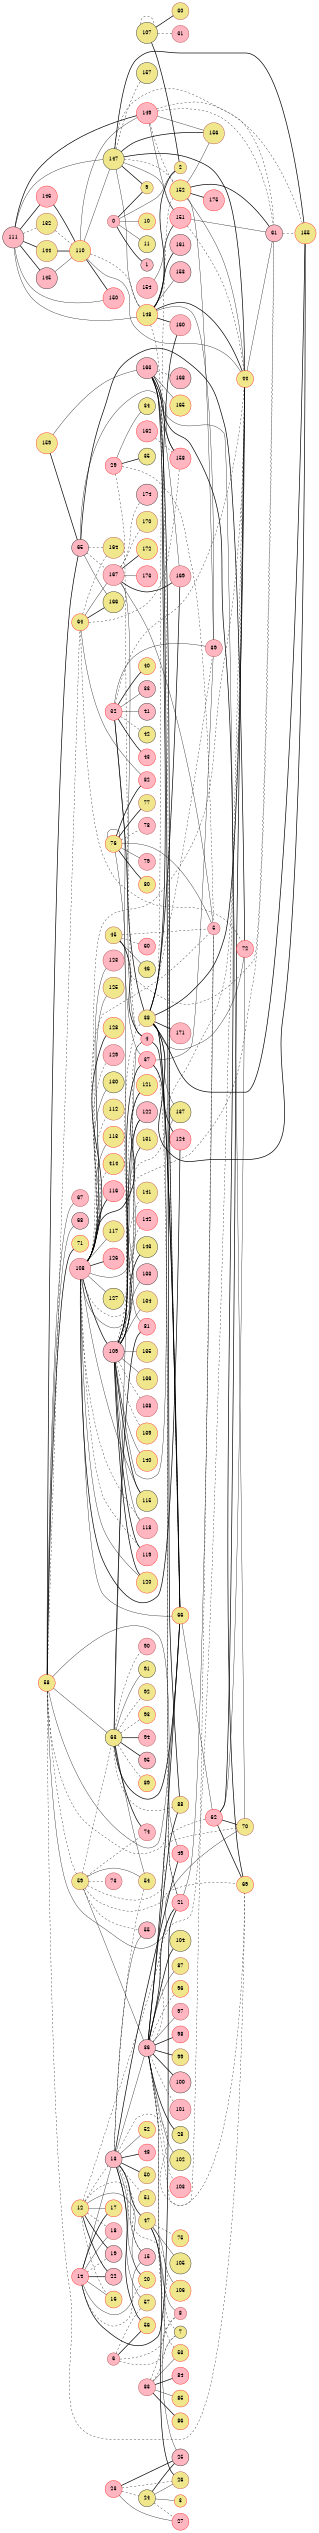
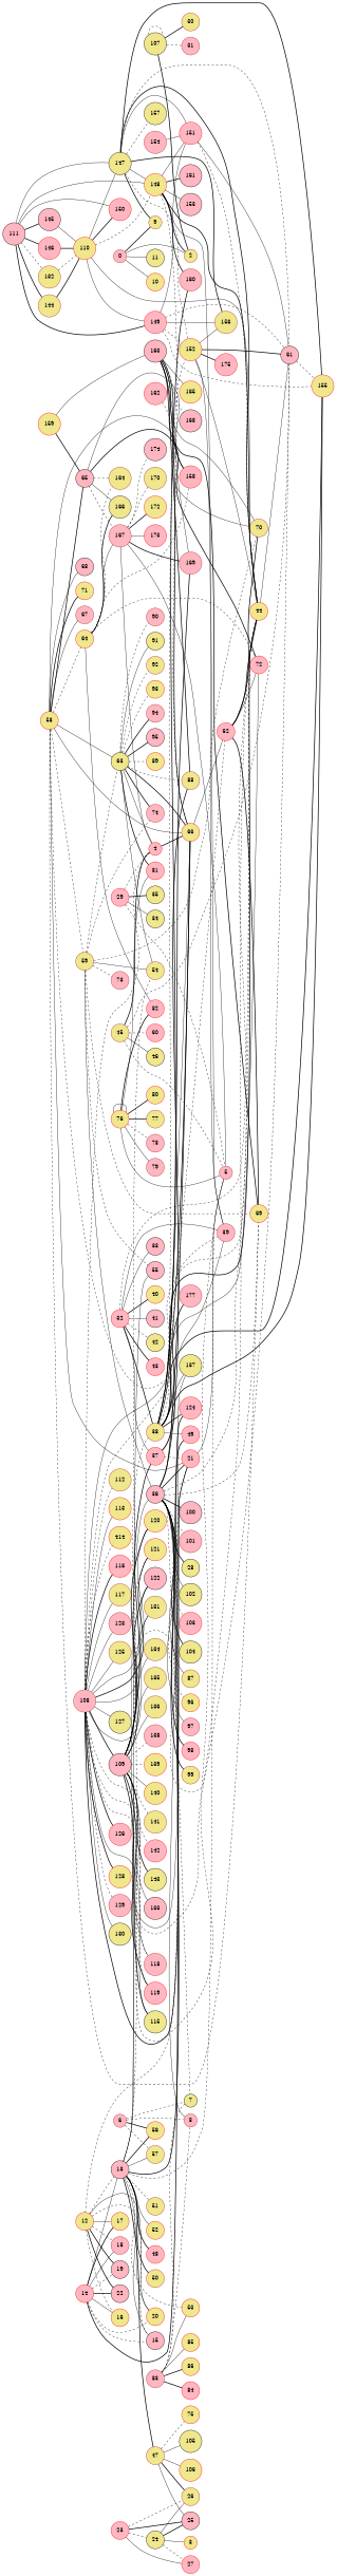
  graph {
    rankdir=LR
    node [color=red fillcolor=khaki shape=circle style=filled]
    edge [style=solid]
    0 [color=brown fillcolor=lightpink width=0.1]
-   1 [color=black fillcolor=lightpink width=0.1]
    2 [color=brown width=0.1]
    9 [color=brown width=0.1]
    10 [width=0.1]
    11 [color=black width=0.1]
    3 [width=0.1]
    4 [fillcolor=lightpink width=0.1]
    66 [width=0.1]
    62 [fillcolor=lightpink width=0.1]
    5 [color=brown fillcolor=lightpink width=0.1]
    6 [color=brown fillcolor=lightpink width=0.1]
    7 [color=black width=0.1]
    8 [color=brown fillcolor=lightpink width=0.1]
    56 [width=0.1]
    57 [color=brown width=0.1]
    12 [width=0.1]
    13 [color=black fillcolor=lightpink width=0.1]
    15 [color=black fillcolor=lightpink width=0.1]
    16 [width=0.1]
    17 [width=0.1]
    18 [color=brown fillcolor=lightpink width=0.1]
    19 [color=black fillcolor=lightpink width=0.1]
    20 [width=0.1]
    21 [fillcolor=lightpink width=0.1]
    22 [color=black fillcolor=lightpink width=0.1]
    36 [color=black fillcolor=lightpink width=0.1]
    47 [color=brown width=0.1]
    48 [fillcolor=lightpink width=0.1]
    49 [fillcolor=lightpink width=0.1]
    50 [color=brown width=0.1]
    51 [color=brown width=0.1]
    52 [width=0.1]
    53 [width=0.1]
    54 [color=brown width=0.1]
    55 [color=black fillcolor=lightpink width=0.1]
    28 [color=black width=0.1]
    44 [width=0.1]
    69 [width=0.1]
    87 [color=brown width=0.1]
    88 [color=brown width=0.1]
    96 [width=0.1]
    97 [color=brown fillcolor=lightpink width=0.1]
    98 [fillcolor=lightpink width=0.1]
    99 [color=brown width=0.1]
    100 [color=black fillcolor=lightpink width=0.1]
    101 [color=brown fillcolor=lightpink width=0.1]
    102 [color=black width=0.1]
    103 [fillcolor=lightpink width=0.1]
    104 [color=black width=0.1]
    25 [color=black fillcolor=lightpink width=0.1]
    26 [color=brown width=0.1]
    75 [width=0.1]
    105 [color=black width=0.1]
    106 [width=0.1]
    14 [fillcolor=lightpink width=0.1]
    23 [fillcolor=lightpink width=0.1]
    24 [color=black width=0.1]
    27 [fillcolor=lightpink width=0.1]
    29 [fillcolor=lightpink width=0.1]
    34 [color=black width=0.1]
    35 [color=black width=0.1]
    30 [color=brown width=0.1]
    31 [color=brown fillcolor=lightpink width=0.1]
    32 [fillcolor=lightpink width=0.1]
    33 [color=black fillcolor=lightpink width=0.1]
    37 [fillcolor=lightpink width=0.1]
    38 [color=brown width=0.1]
    39 [color=brown fillcolor=lightpink width=0.1]
    40 [width=0.1]
    41 [color=black fillcolor=lightpink width=0.1]
    42 [color=black width=0.1]
    43 [fillcolor=lightpink width=0.1]
    155 [width=0.1]
    72 [fillcolor=lightpink width=0.1]
    124 [fillcolor=lightpink width=0.1]
    137 [color=black width=0.1]
    152 [width=0.1]
    160 [color=brown fillcolor=lightpink width=0.1]
    169 [color=brown fillcolor=lightpink width=0.1]
-   171 [color=brown fillcolor=lightpink width=0.1]
+   171 [color=brown fillcolor=lightpink width=0.1 label=177]
    61 [color=black fillcolor=lightpink width=0.1]
    156 [color=brown width=0.1]
    175 [fillcolor=lightpink width=0.1]
    45 [color=brown width=0.1]
    46 [color=black width=0.1]
    60 [fillcolor=lightpink width=0.1]
    58 [width=0.1]
    59 [color=brown width=0.1]
    63 [color=black width=0.1]
    64 [width=0.1]
    65 [color=black fillcolor=lightpink width=0.1]
    67 [color=brown fillcolor=lightpink width=0.1]
    68 [color=black fillcolor=lightpink width=0.1]
    70 [color=brown width=0.1]
    71 [width=0.1]
    73 [color=brown fillcolor=lightpink width=0.1]
    74 [color=brown fillcolor=lightpink width=0.1]
    81 [fillcolor=lightpink width=0.1]
    89 [width=0.1]
    90 [color=brown fillcolor=lightpink width=0.1]
    91 [color=black width=0.1]
    92 [color=brown width=0.1]
    93 [width=0.1]
    94 [color=brown fillcolor=lightpink width=0.1]
    95 [color=black fillcolor=lightpink width=0.1]
    82 [fillcolor=lightpink width=0.1]
    158 [fillcolor=lightpink width=0.1]
    164 [color=brown width=0.1]
    166 [color=black width=0.1]
    167 [color=brown fillcolor=lightpink width=0.1]
    170 [color=brown width=0.1]
    172 [width=0.1]
    173 [fillcolor=lightpink width=0.1]
    174 [color=black fillcolor=lightpink width=0.1]
    76 [width=0.1]
    77 [color=brown width=0.1]
    78 [color=brown fillcolor=lightpink width=0.1]
    79 [color=brown fillcolor=lightpink width=0.1]
    80 [width=0.1]
    83 [color=brown fillcolor=lightpink width=0.1]
    84 [fillcolor=lightpink width=0.1]
    85 [width=0.1]
    86 [width=0.1]
    107 [color=black width=0.1]
    108 [color=brown fillcolor=lightpink width=0.1]
    109 [color=black fillcolor=lightpink width=0.1]
    112 [color=brown width=0.1]
    113 [width=0.1]
    n130 [label=414 width=0.1]
    115 [color=black width=0.1]
    116 [fillcolor=lightpink width=0.1]
    117 [color=brown width=0.1]
    118 [color=brown fillcolor=lightpink width=0.1]
    119 [fillcolor=lightpink width=0.1]
    120 [width=0.1]
    121 [width=0.1]
    122 [color=black fillcolor=lightpink width=0.1]
    123 [color=brown fillcolor=lightpink width=0.1]
    125 [color=brown width=0.1]
    126 [fillcolor=lightpink width=0.1]
    127 [color=black width=0.1]
    128 [width=0.1]
    129 [color=brown fillcolor=lightpink width=0.1]
    130 [color=black width=0.1]
    131 [color=brown width=0.1]
    133 [color=black fillcolor=lightpink width=0.1]
    134 [color=brown width=0.1]
    135 [color=brown width=0.1]
    136 [color=brown width=0.1]
    138 [color=brown fillcolor=lightpink width=0.1]
    139 [width=0.1]
    140 [width=0.1]
    141 [color=brown width=0.1]
    142 [fillcolor=lightpink width=0.1]
    143 [color=black width=0.1]
    110 [width=0.1]
    147 [color=black width=0.1]
    148 [width=0.1]
    149 [fillcolor=lightpink width=0.1]
    150 [fillcolor=lightpink width=0.1]
    151 [fillcolor=lightpink width=0.1]
    157 [color=black width=0.1]
    153 [color=black fillcolor=lightpink width=0.1]
    161 [color=black fillcolor=lightpink width=0.1]
    111 [color=black fillcolor=lightpink width=0.1]
    132 [color=brown width=0.1]
    144 [color=brown width=0.1]
    145 [color=black fillcolor=lightpink width=0.1]
    146 [fillcolor=lightpink width=0.1]
    154 [color=brown fillcolor=lightpink width=0.1]
    159 [width=0.1]
    163 [color=black fillcolor=lightpink width=0.1]
    165 [width=0.1]
    168 [color=black fillcolor=lightpink width=0.1]
    162 [fillcolor=lightpink width=0.1]
-   0 -- 1 [style=bold]
    0 -- 2
    0 -- 9 [style=bold]
    0 -- 10
    0 -- 11
    4 -- 66 [style=bold]
    66 -- 62
    62 -- 44 [style=bold]
    62 -- 69 [style=bold]
    62 -- 72
    62 -- 70 [style=bold]
    6 -- 7 [style=dashed]
    6 -- 8 [style=dashed]
    6 -- 56 [style=bold]
    6 -- 57 [style=dashed]
    12 -- 13 [style=dashed]
    12 -- 15 [style=dashed]
    12 -- 16 [style=dashed]
    12 -- 17
    12 -- 18 [style=dashed]
    12 -- 19 [style=bold]
    12 -- 20
    12 -- 21 [style=dashed]
    12 -- 22 [style=bold]
    13 -- 5 [style=dashed]
    13 -- 56 [style=bold]
    13 -- 57
    13 -- 15
    13 -- 20
    13 -- 36
    13 -- 47 [style=bold]
    13 -- 48 [style=bold]
    13 -- 49 [style=bold]
    13 -- 50 [style=bold]
    13 -- 51 [style=dashed]
    13 -- 52
    13 -- 53 [style=dashed]
    13 -- 54 [style=dashed]
    13 -- 55
    21 -- 5
    36 -- 66 [style=bold]
    36 -- 7 [style=dashed]
    36 -- 8
    36 -- 21 [style=bold]
    36 -- 28 [style=bold]
    36 -- 44 [style=dashed]
    36 -- 69 [style=dashed]
    36 -- 87
    36 -- 88 [style=bold]
    36 -- 96 [style=dashed]
    36 -- 97
    36 -- 98 [style=bold]
    36 -- 99 [style=bold]
    36 -- 100 [style=bold]
    36 -- 101 [style=dashed]
    36 -- 102
    36 -- 103 [style=dashed]
    36 -- 104 [style=bold]
    47 -- 25
    47 -- 26 [style=bold]
    47 -- 75 [style=dashed]
    47 -- 105
    47 -- 106
    44 -- 61
    14 -- 13
-   14 -- 15
+   14 -- 15 [style=dashed]
    14 -- 16
    14 -- 17 [style=bold]
    14 -- 18
    14 -- 19 [style=dashed]
    14 -- 20 [style=dashed]
    14 -- 21 [style=bold]
    14 -- 22 [style=bold]
    23 -- 25 [style=bold]
    23 -- 26 [style=dashed]
    23 -- 24 [style=dashed]
    23 -- 27
    24 -- 3
    24 -- 25 [style=bold]
    24 -- 26
    24 -- 27 [style=dashed]
    29 -- 4 [style=dashed]
    29 -- 5 [style=dashed]
    29 -- 34
    29 -- 35 [style=bold]
    32 -- 44 [style=dashed]
    32 -- 33
    32 -- 37
    32 -- 38 [style=bold]
    32 -- 39
    32 -- 40 [style=bold]
    32 -- 41
    32 -- 42 [style=dashed]
    32 -- 43 [style=bold]
    37 -- 21 [style=dashed]
    37 -- 39
    37 -- 155 [style=bold]
    38 -- 66 [style=bold]
    38 -- 49
    38 -- 44 [style=bold]
    38 -- 39 [style=dashed]
    38 -- 155 [style=bold]
    38 -- 72
    38 -- 124 [style=bold]
    38 -- 137
    38 -- 152 [style=dashed]
    38 -- 160 [style=bold]
    38 -- 169 [style=bold]
    38 -- 171 [style=bold]
    152 -- 44
    152 -- 39
    152 -- 61 [style=bold]
    152 -- 156
    152 -- 175 [style=bold]
    61 -- 155 [style=dashed]
    45 -- 4 [style=bold]
    45 -- 5 [style=dashed]
    45 -- 61 [style=dashed]
    45 -- 46
    45 -- 60 [style=dashed]
    58 -- 66
    58 -- 62 [style=dashed]
    58 -- 21
    58 -- 69 [style=dashed]
    58 -- 59 [style=dashed]
    58 -- 63
    58 -- 64 [style=dashed]
    58 -- 65 [style=bold]
    58 -- 67
    58 -- 68
    58 -- 70
    58 -- 71 [style=bold]
    59 -- 36
    59 -- 54
    59 -- 55 [style=dashed]
    59 -- 69 [style=dashed]
    59 -- 63 [style=dashed]
    59 -- 70 [style=dashed]
    59 -- 73 [style=dashed]
    59 -- 74 [style=dashed]
    63 -- 4
    63 -- 66 [style=bold]
    63 -- 54
    63 -- 88 [style=dashed]
    63 -- 74 [style=bold]
    63 -- 81 [style=bold]
    63 -- 89 [style=dashed]
    63 -- 90 [style=dashed]
    63 -- 91
    63 -- 92 [style=dashed]
    63 -- 93 [style=dashed]
    63 -- 94 [style=bold]
    63 -- 95 [style=bold]
    64 -- 72 [style=dashed]
    64 -- 82
    64 -- 158 [style=dashed]
    64 -- 164 [style=dashed]
    64 -- 166 [style=bold]
    64 -- 167
    65 -- 72 [style=bold]
    65 -- 158
    65 -- 164 [style=dashed]
    65 -- 166
    65 -- 167 [style=dashed]
    167 -- 4
    167 -- 5
    167 -- 169 [style=bold]
    167 -- 170 [style=dashed]
    167 -- 172 [style=bold]
    167 -- 173
    167 -- 174 [style=dashed]
    76 -- 5
    76 -- 81
    76 -- 82 [style=bold]
    76 -- 76
    76 -- 77 [style=bold]
    76 -- 78 [style=dashed]
    76 -- 79
    76 -- 80 [style=bold]
    83 -- 7 [style=dashed]
    83 -- 8 [style=dashed]
    83 -- 53
    83 -- 84 [style=bold]
    83 -- 85
    83 -- 86 [style=bold]
    107 -- 2 [style=bold]
    107 -- 30 [style=bold]
    107 -- 31 [style=dashed]
    107 -- 107 [style=dashed]
    108 -- 4 [style=dashed]
    108 -- 66
    108 -- 5 [style=dashed]
    108 -- 44 [style=dashed]
    108 -- 124 [style=bold]
    108 -- 109 [style=bold]
    108 -- 112 [style=dashed]
    108 -- 113
    108 -- n130 [style=dashed]
    108 -- 115
    108 -- 116 [style=bold]
    108 -- 117
    108 -- 118 [style=dashed]
    108 -- 119 [style=dashed]
    108 -- 120
    108 -- 121 [style=bold]
    108 -- 122
    108 -- 123
    108 -- 125
    108 -- 126 [style=bold]
    108 -- 127
    108 -- 128 [style=bold]
    108 -- 129 [style=dashed]
    108 -- 130
    108 -- 131
    109 -- 44 [style=dashed]
    109 -- 37 [style=bold]
    109 -- 38 [style=dashed]
    109 -- 137
    109 -- 61 [style=dashed]
    109 -- 115 [style=bold]
    109 -- 118
    109 -- 119 [style=bold]
    109 -- 120 [style=bold]
    109 -- 121 [style=dashed]
    109 -- 122 [style=bold]
    109 -- 131
    109 -- 133
    109 -- 134
    109 -- 135
    109 -- 136
    109 -- 138 [style=dashed]
    109 -- 139 [style=dashed]
    109 -- 140
    109 -- 141 [style=dashed]
    109 -- 142 [style=dashed]
    109 -- 143 [style=bold]
    110 -- 44
    110 -- 147
    110 -- 148 [style=dashed]
    110 -- 149
    110 -- 150 [style=bold]
    147 -- 9 [style=bold]
    147 -- 44 [style=bold]
    147 -- 155 [style=bold]
    147 -- 152 [style=dashed]
    147 -- 61 [style=dashed]
    147 -- 156 [style=bold]
    147 -- 148
    147 -- 151
    147 -- 157 [style=dashed]
    148 -- 2 [style=bold]
    148 -- 66 [style=dashed]
    148 -- 44 [style=bold]
    148 -- 39
    148 -- 160 [style=bold]
    148 -- 151
    148 -- 153
    148 -- 161 [style=bold]
    149 -- 155 [style=dashed]
    149 -- 152 [style=dashed]
    149 -- 61 [style=dashed]
    149 -- 156
    149 -- 151
    151 -- 44 [style=dashed]
    151 -- 61
    111 -- 147
    111 -- 148
    111 -- 149 [style=bold]
    111 -- 150
    111 -- 132 [style=dashed]
    111 -- 144 [style=bold]
    111 -- 145 [style=bold]
    111 -- 146 [style=bold]
    132 -- 110 [style=dashed]
    144 -- 110 [style=bold]
    145 -- 110
    146 -- 110 [style=bold]
    154 -- 151
    159 -- 65 [style=bold]
    159 -- 163
    163 -- 66 [style=bold]
    163 -- 69 [style=bold]
    163 -- 88 [style=bold]
    163 -- 169
    163 -- 70
    163 -- 158 [style=bold]
    163 -- 165
    163 -- 168 [style=dashed]
    162 -- 158 [style=dashed]
  }
